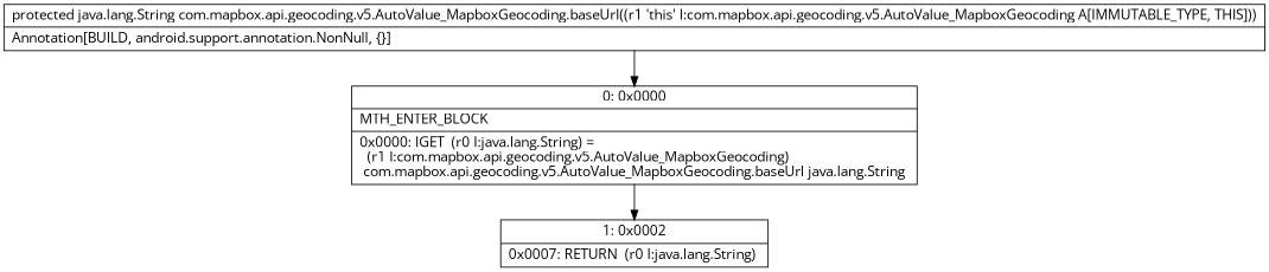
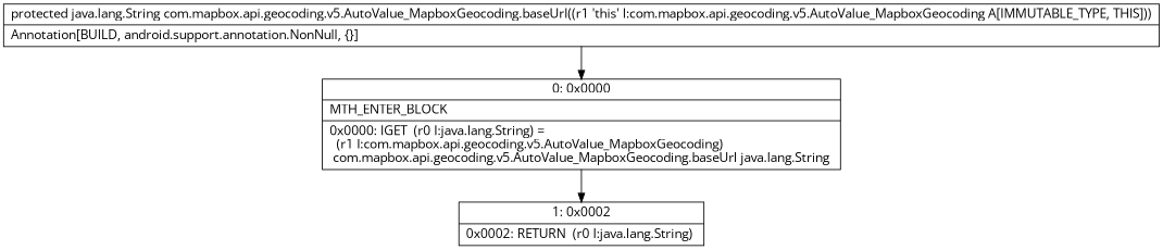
  digraph {
    fontname="Open Sans"
    node [shape=record fontname="Open Sans"]
    edge [fontname="Open Sans"]
    n1 [label="{0\:\ 0x0000|MTH_ENTER_BLOCK\l|0x0000: IGET  (r0 I:java.lang.String) = \l  (r1 I:com.mapbox.api.geocoding.v5.AutoValue_MapboxGeocoding)\l com.mapbox.api.geocoding.v5.AutoValue_MapboxGeocoding.baseUrl java.lang.String \l}"]
-   n2 [label="{1\:\ 0x0002|0x0007: RETURN  (r0 I:java.lang.String) \l}"]
+   n2 [label="{1\:\ 0x0002|0x0002: RETURN  (r0 I:java.lang.String) \l}"]
    n3 [label="{protected java.lang.String com.mapbox.api.geocoding.v5.AutoValue_MapboxGeocoding.baseUrl((r1 'this' I:com.mapbox.api.geocoding.v5.AutoValue_MapboxGeocoding A[IMMUTABLE_TYPE, THIS]))  | Annotation[BUILD, android.support.annotation.NonNull, \{\}]\l}"]
    n1 -> n2
    n3 -> n1
  }
